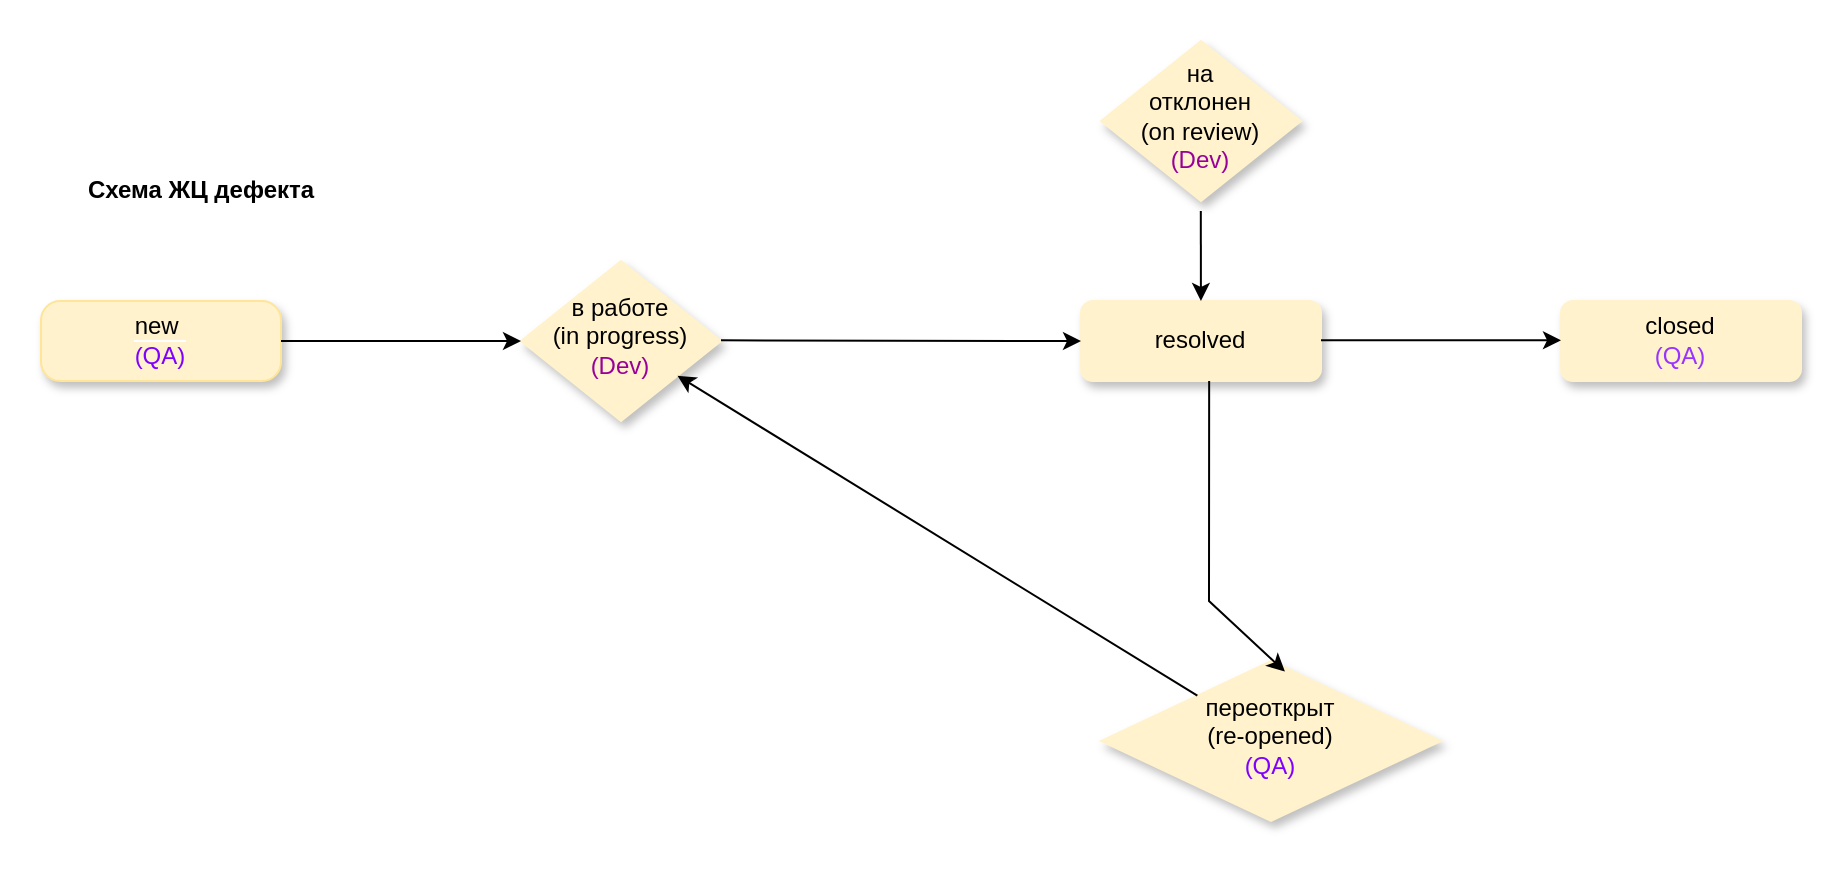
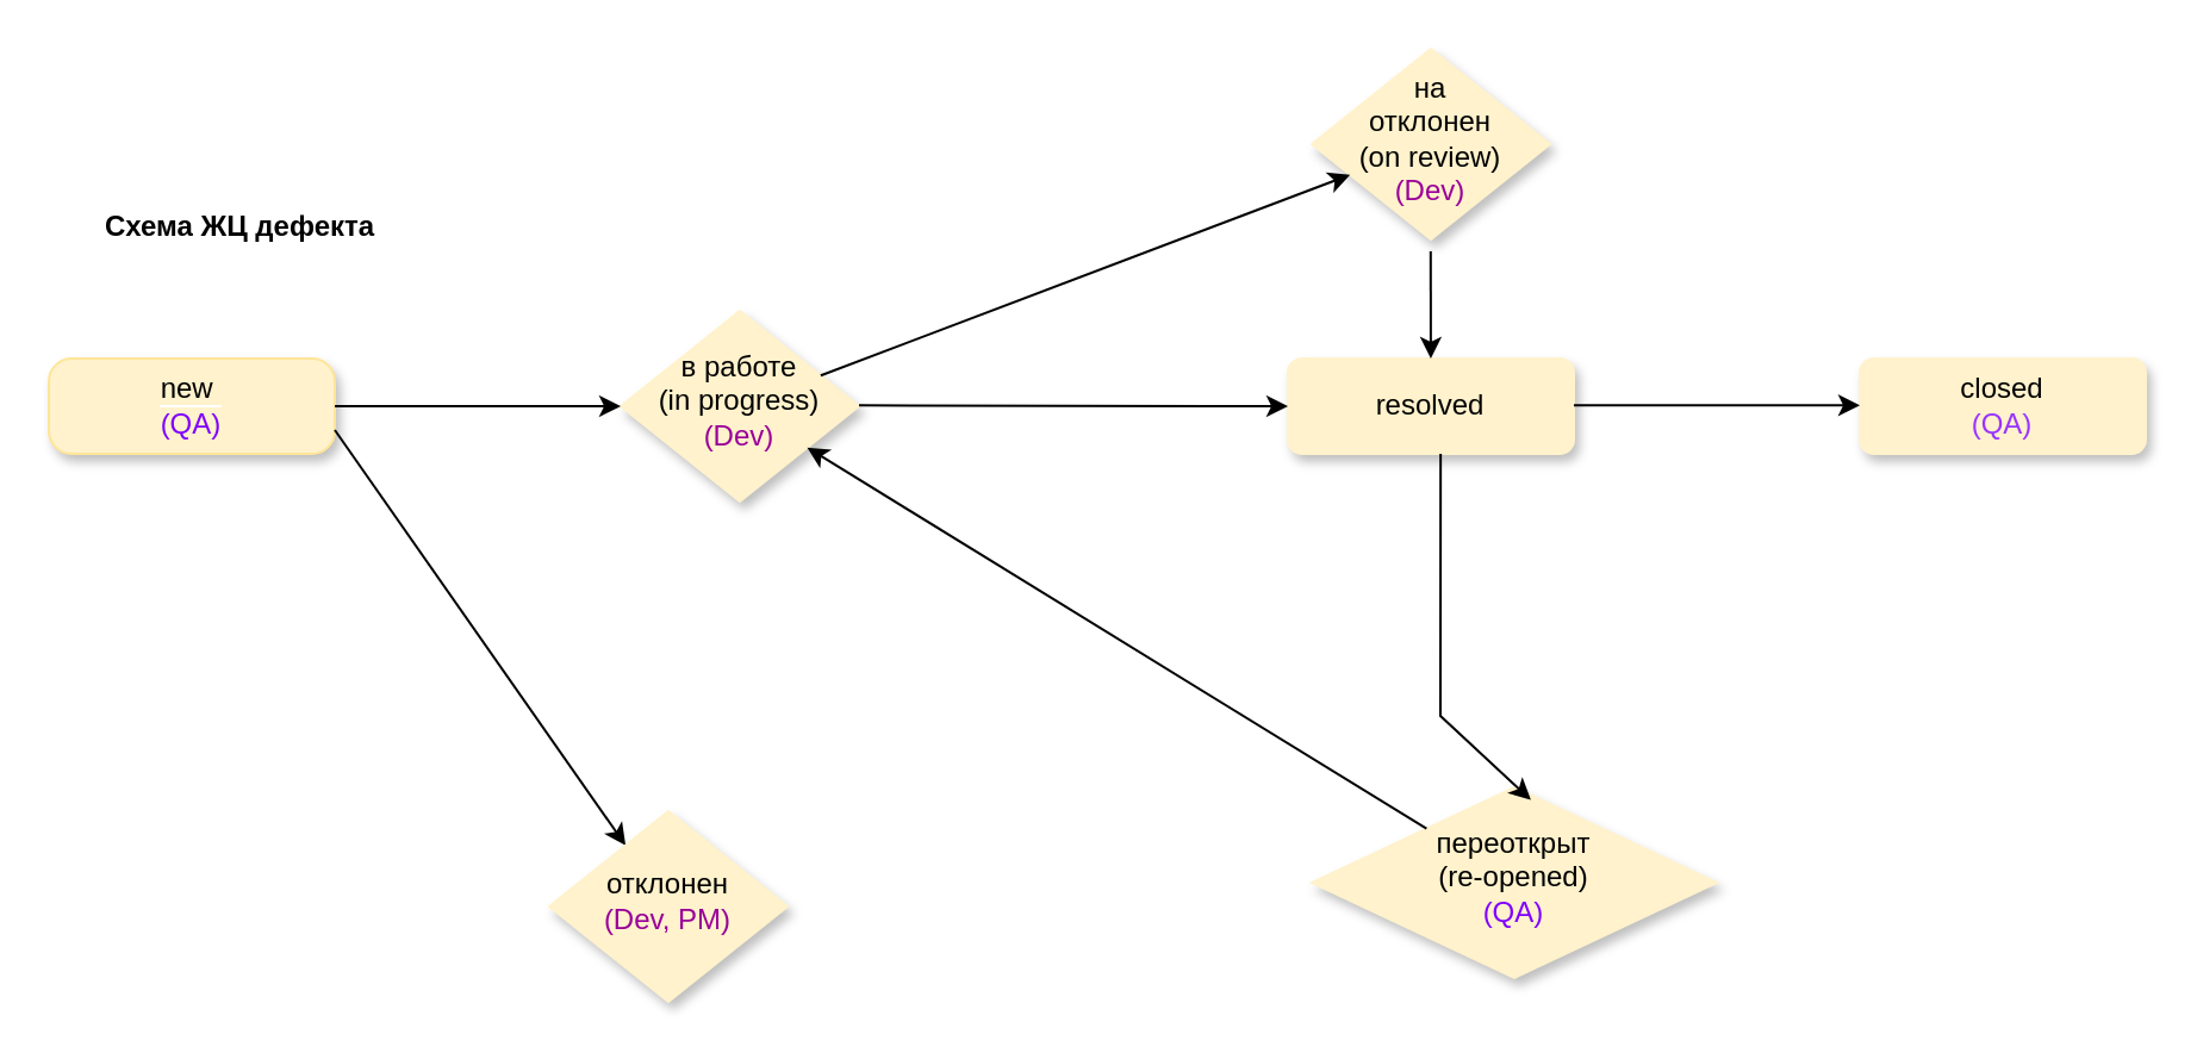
  <mxCell id="0" />
  <mxCell id="1" parent="0" />
  <mxCell id="2" value="&lt;span style=&quot;background-color: rgb(255 , 242 , 204)&quot;&gt;new&amp;nbsp;&lt;br&gt;&lt;font color=&quot;#7f00ff&quot;&gt;(QA)&lt;/font&gt;&lt;/span&gt;" style="rounded=1;whiteSpace=wrap;html=1;fontSize=12;glass=0;strokeWidth=1;shadow=1;arcSize=24;labelBorderColor=none;labelBackgroundColor=default;strokeColor=#FFE599;fillColor=#FFF2CC;" parent="1" vertex="1"><mxGeometry x="20" y="149.999" width="120" height="40" as="geometry" /></mxCell>
  <mxCell id="3" value="в работе&lt;br&gt;(in progress)&lt;br&gt;&lt;span style=&quot;color: rgb(153 , 0 , 153)&quot;&gt;(Dev)&lt;/span&gt;" style="rhombus;whiteSpace=wrap;html=1;shadow=1;fontFamily=Helvetica;fontSize=12;align=center;strokeWidth=1;spacing=6;spacingTop=-4;fillColor=#FFF2CC;strokeColor=#FFF2CC;" parent="1" vertex="1"><mxGeometry x="260" y="129.999" width="100" height="80" as="geometry" /></mxCell>
  <mxCell id="4" value="resolved" style="rounded=1;whiteSpace=wrap;html=1;fontSize=12;glass=0;strokeWidth=1;shadow=1;fillColor=#FFF2CC;strokeColor=#FFF2CC;" parent="1" vertex="1"><mxGeometry x="540" y="150" width="120" height="40" as="geometry" /></mxCell>
  <mxCell id="5" value="переоткрыт &lt;br&gt;(re-opened)&lt;br&gt;&lt;span style=&quot;color: rgb(127 , 0 , 255) ; background-color: rgb(255 , 242 , 204)&quot;&gt;(QA)&lt;/span&gt;" style="rhombus;whiteSpace=wrap;html=1;shadow=1;fontFamily=Helvetica;fontSize=12;align=center;strokeWidth=1;spacing=6;spacingTop=-4;strokeColor=#FFF2CC;fillColor=#FFF2CC;" parent="1" vertex="1"><mxGeometry x="550" y="330" width="170" height="80" as="geometry" /></mxCell>
  <mxCell id="6" value="" style="endArrow=classic;html=1;rounded=0;" edge="1" parent="1" target="3"><mxGeometry width="50" height="50" relative="1" as="geometry"><mxPoint x="140" y="170" as="sourcePoint" /><mxPoint x="190" y="120" as="targetPoint" /></mxGeometry></mxCell>
+ <mxCell id="7" value="" style="endArrow=classic;html=1;rounded=0;exitX=1;exitY=0.75;exitDx=0;exitDy=0;" edge="1" parent="1" source="2" target="8"><mxGeometry width="50" height="50" relative="1" as="geometry"><mxPoint x="140" y="290" as="sourcePoint" /><mxPoint x="190" y="240" as="targetPoint" /></mxGeometry></mxCell>
+ <mxCell id="8" value="отклонен&lt;br&gt;&lt;font color=&quot;#990099&quot;&gt;(Dev, PM)&lt;/font&gt;" style="rhombus;whiteSpace=wrap;html=1;shadow=1;fontFamily=Helvetica;fontSize=12;align=center;strokeWidth=1;spacing=6;spacingTop=-4;fillColor=#FFF2CC;strokeColor=#FFF2CC;" vertex="1" parent="1"><mxGeometry x="230" y="339.999" width="100" height="80" as="geometry" /></mxCell>
  <mxCell id="9" value="closed&lt;br&gt;&lt;font color=&quot;#9933ff&quot;&gt;(QA)&lt;/font&gt;" style="rounded=1;whiteSpace=wrap;html=1;fontSize=12;glass=0;strokeWidth=1;shadow=1;strokeColor=#FFF2CC;fillColor=#FFF2CC;" vertex="1" parent="1"><mxGeometry x="780" y="150" width="120" height="40" as="geometry" /></mxCell>
  <mxCell id="10" value="" style="endArrow=classic;html=1;rounded=0;entryX=0;entryY=0.5;entryDx=0;entryDy=0;" edge="1" parent="1" target="4"><mxGeometry width="50" height="50" relative="1" as="geometry"><mxPoint x="360" y="169.66" as="sourcePoint" /><mxPoint x="480" y="169.659" as="targetPoint" /></mxGeometry></mxCell>
  <mxCell id="11" value="на &lt;br&gt;отклонен &lt;br&gt;(on review)&lt;br&gt;&lt;span style=&quot;color: rgb(153 , 0 , 153)&quot;&gt;(Dev)&lt;/span&gt;" style="rhombus;whiteSpace=wrap;html=1;shadow=1;fontFamily=Helvetica;fontSize=12;align=center;strokeWidth=1;spacing=6;spacingTop=-4;fillColor=#FFF2CC;strokeColor=#FFF2CC;" vertex="1" parent="1"><mxGeometry x="550" y="20" width="100" height="80" as="geometry" /></mxCell>
+ <mxCell id="12" value="" style="endArrow=classic;html=1;rounded=0;" edge="1" parent="1" source="3" target="11"><mxGeometry width="50" height="50" relative="1" as="geometry"><mxPoint x="570" y="53.36" as="sourcePoint" /><mxPoint x="682" y="130" as="targetPoint" /></mxGeometry></mxCell>
  <mxCell id="13" value="" style="endArrow=classic;html=1;rounded=0;" edge="1" parent="1"><mxGeometry width="50" height="50" relative="1" as="geometry"><mxPoint x="660" y="169.65" as="sourcePoint" /><mxPoint x="780" y="169.649" as="targetPoint" /></mxGeometry></mxCell>
  <mxCell id="14" value="" style="endArrow=classic;html=1;rounded=0;exitX=0.499;exitY=1.062;exitDx=0;exitDy=0;exitPerimeter=0;" edge="1" parent="1" source="11" target="4"><mxGeometry width="50" height="50" relative="1" as="geometry"><mxPoint x="570" y="130" as="sourcePoint" /><mxPoint x="690" y="129.999" as="targetPoint" /></mxGeometry></mxCell>
  <mxCell id="15" value="" style="endArrow=classic;html=1;rounded=0;exitX=0.534;exitY=1;exitDx=0;exitDy=0;exitPerimeter=0;entryX=0.541;entryY=0.066;entryDx=0;entryDy=0;entryPerimeter=0;" edge="1" parent="1" source="4" target="5"><mxGeometry width="50" height="50" relative="1" as="geometry"><mxPoint x="599.66" y="200" as="sourcePoint" /><mxPoint x="599.729" y="245.04" as="targetPoint" /><Array as="points"><mxPoint x="604" y="300" /></Array></mxGeometry></mxCell>
  <mxCell id="16" value="" style="endArrow=classic;html=1;rounded=0;" edge="1" parent="1" source="5" target="3"><mxGeometry width="50" height="50" relative="1" as="geometry"><mxPoint x="380" y="310.002" as="sourcePoint" /><mxPoint x="573.09" y="384.65" as="targetPoint" /></mxGeometry></mxCell>
  <mxCell id="17" value="&lt;font color=&quot;#000000&quot;&gt;Схема ЖЦ дефекта&lt;/font&gt;" style="text;html=1;align=center;verticalAlign=middle;resizable=0;points=[];autosize=1;strokeColor=none;fillColor=none;fontColor=#7F00FF;fontStyle=1" vertex="1" parent="1"><mxGeometry x="35" y="85" width="130" height="20" as="geometry" /></mxCell>
